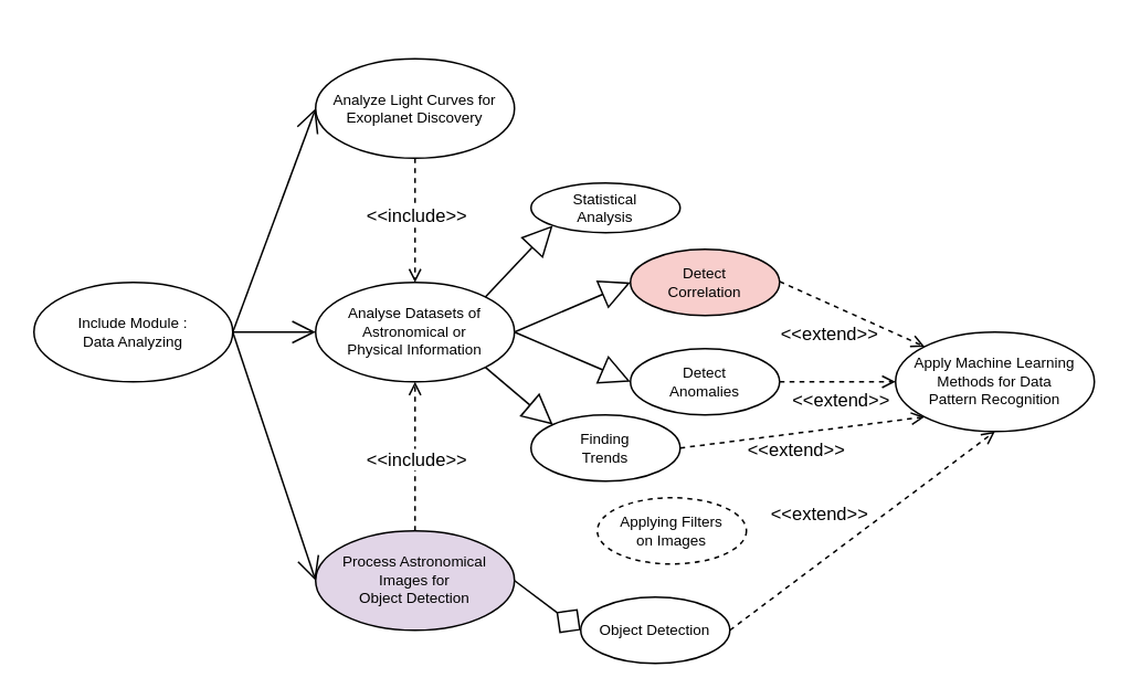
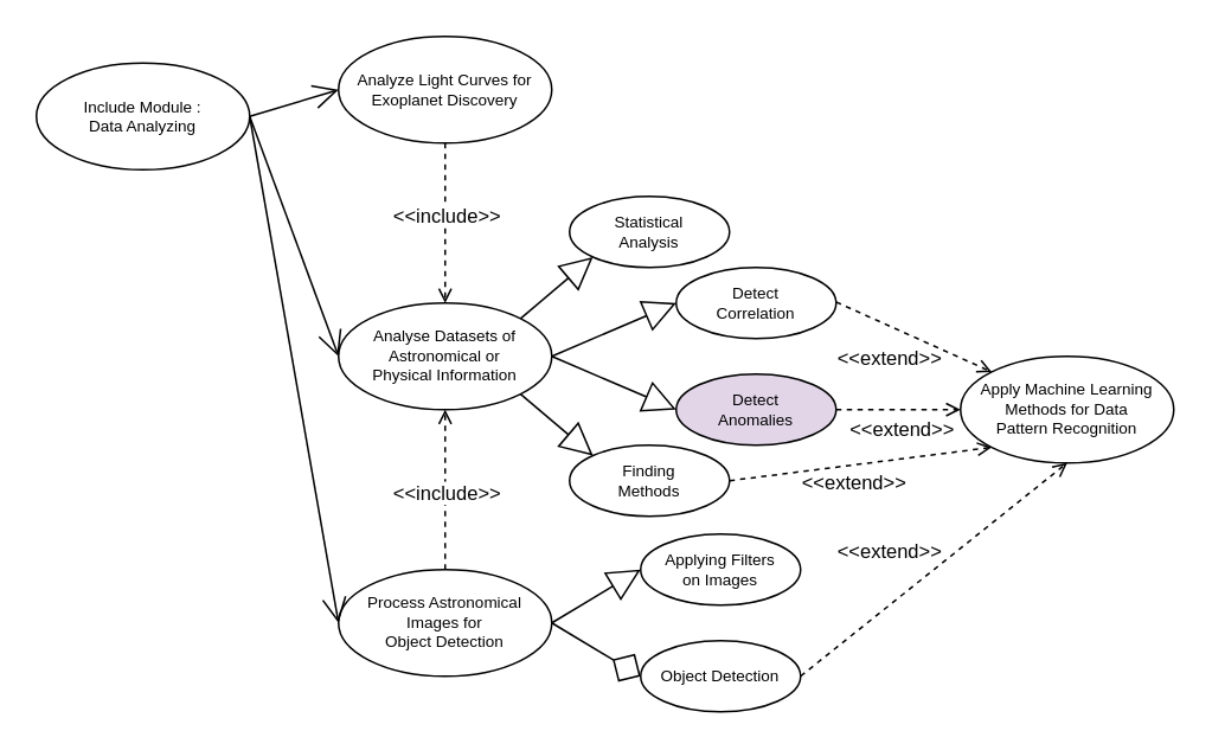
  <mxCell id="0" />
  <mxCell id="1" parent="0" />
- <mxCell id="2" value="Include Module :&lt;div&gt;Data Analyzing&lt;/div&gt;" style="ellipse;whiteSpace=wrap;html=1;fontSize=9;" vertex="1" parent="1"><mxGeometry x="20" y="170" width="120" height="60" as="geometry" /></mxCell>
+ <mxCell id="2" value="Include Module :&lt;div&gt;Data Analyzing&lt;/div&gt;" style="ellipse;whiteSpace=wrap;html=1;fontSize=9;" vertex="1" parent="1"><mxGeometry x="20" y="35" width="120" height="60" as="geometry" /></mxCell>
  <mxCell id="3" value="Apply Machine Learning&lt;div&gt;Methods for Data&lt;/div&gt;&lt;div&gt;Pattern&amp;nbsp;&lt;span style=&quot;background-color: initial;&quot;&gt;Recognition&lt;/span&gt;&lt;/div&gt;" style="ellipse;whiteSpace=wrap;html=1;fontSize=9;" vertex="1" parent="1"><mxGeometry x="540" y="200" width="120" height="60" as="geometry" /></mxCell>
- <mxCell id="4" value="&lt;p data-pm-slice=&quot;0 0 []&quot;&gt;Analyze Light Curves for Exoplanet Discovery&lt;/p&gt;" style="ellipse;whiteSpace=wrap;html=1;fontSize=9;" vertex="1" parent="1"><mxGeometry x="190" y="35" width="120" height="60" as="geometry" /></mxCell>
+ <mxCell id="4" value="&lt;p data-pm-slice=&quot;0 0 []&quot;&gt;Analyze Light Curves for Exoplanet Discovery&lt;/p&gt;" style="ellipse;whiteSpace=wrap;html=1;fontSize=9;" vertex="1" parent="1"><mxGeometry x="190" y="20" width="120" height="60" as="geometry" /></mxCell>
  <mxCell id="5" value="Analyse Datasets of&lt;div&gt;Astronomical or&lt;/div&gt;&lt;div&gt;Physical Information&lt;/div&gt;" style="ellipse;whiteSpace=wrap;html=1;fontSize=9;" vertex="1" parent="1"><mxGeometry x="190" y="170" width="120" height="60" as="geometry" /></mxCell>
- <mxCell id="6" value="Statistical&lt;div&gt;Analysis&lt;/div&gt;" style="ellipse;whiteSpace=wrap;html=1;fontSize=9;" vertex="1" parent="1"><mxGeometry x="320" y="110" width="90" height="30" as="geometry" /></mxCell>
+ <mxCell id="6" value="Statistical&lt;div&gt;Analysis&lt;/div&gt;" style="ellipse;whiteSpace=wrap;html=1;fontSize=9;" vertex="1" parent="1"><mxGeometry x="320" y="110" width="90" height="40" as="geometry" /></mxCell>
  <mxCell id="7" value="" style="endArrow=block;endSize=16;endFill=0;html=1;rounded=0;exitX=1;exitY=0;exitDx=0;exitDy=0;entryX=0;entryY=1;entryDx=0;entryDy=0;" edge="1" parent="1" source="5" target="6"><mxGeometry width="160" relative="1" as="geometry"><mxPoint x="370" y="217.5" as="sourcePoint" /><mxPoint x="410" y="182.5" as="targetPoint" /></mxGeometry></mxCell>
- <mxCell id="8" value="&lt;div&gt;Detect&lt;/div&gt;Correlation" style="ellipse;whiteSpace=wrap;html=1;fontSize=9;fillColor=#f8cecc;" vertex="1" parent="1"><mxGeometry x="380" y="150" width="90" height="40" as="geometry" /></mxCell>
- <mxCell id="9" value="Detect&lt;div&gt;Anomalies&lt;/div&gt;" style="ellipse;whiteSpace=wrap;html=1;fontSize=9;" vertex="1" parent="1"><mxGeometry x="380" y="210" width="90" height="40" as="geometry" /></mxCell>
- <mxCell id="10" value="Finding&lt;div&gt;Trends&lt;/div&gt;" style="ellipse;whiteSpace=wrap;html=1;fontSize=9;" vertex="1" parent="1"><mxGeometry x="320" y="250" width="90" height="40" as="geometry" /></mxCell>
+ <mxCell id="8" value="&lt;div&gt;Detect&lt;/div&gt;Correlation" style="ellipse;whiteSpace=wrap;html=1;fontSize=9;" vertex="1" parent="1"><mxGeometry x="380" y="150" width="90" height="40" as="geometry" /></mxCell>
+ <mxCell id="9" value="Detect&lt;div&gt;Anomalies&lt;/div&gt;" style="ellipse;whiteSpace=wrap;html=1;fontSize=9;fillColor=#e1d5e7;" vertex="1" parent="1"><mxGeometry x="380" y="210" width="90" height="40" as="geometry" /></mxCell>
+ <mxCell id="10" value="Finding&lt;div&gt;Methods&lt;/div&gt;" style="ellipse;whiteSpace=wrap;html=1;fontSize=9;" vertex="1" parent="1"><mxGeometry x="320" y="250" width="90" height="40" as="geometry" /></mxCell>
  <mxCell id="11" value="" style="endArrow=block;endSize=16;endFill=0;html=1;rounded=0;exitX=1;exitY=0.5;exitDx=0;exitDy=0;entryX=0;entryY=0.5;entryDx=0;entryDy=0;" edge="1" parent="1" source="5" target="8"><mxGeometry width="160" relative="1" as="geometry"><mxPoint x="303" y="189" as="sourcePoint" /><mxPoint x="343" y="154" as="targetPoint" /></mxGeometry></mxCell>
  <mxCell id="12" value="" style="endArrow=block;endSize=16;endFill=0;html=1;rounded=0;entryX=0;entryY=0.5;entryDx=0;entryDy=0;" edge="1" parent="1" target="9"><mxGeometry width="160" relative="1" as="geometry"><mxPoint x="310" y="200" as="sourcePoint" /><mxPoint x="390" y="180" as="targetPoint" /></mxGeometry></mxCell>
  <mxCell id="13" value="" style="endArrow=block;endSize=16;endFill=0;html=1;rounded=0;exitX=1;exitY=1;exitDx=0;exitDy=0;entryX=0;entryY=0;entryDx=0;entryDy=0;" edge="1" parent="1" source="5" target="10"><mxGeometry width="160" relative="1" as="geometry"><mxPoint x="330" y="220" as="sourcePoint" /><mxPoint x="400" y="190" as="targetPoint" /></mxGeometry></mxCell>
  <mxCell id="14" value="&amp;lt;&amp;lt;extend&amp;gt;&amp;gt;" style="html=1;verticalAlign=bottom;labelBackgroundColor=none;endArrow=open;endFill=0;dashed=1;rounded=0;exitX=1;exitY=0.5;exitDx=0;exitDy=0;entryX=0;entryY=0;entryDx=0;entryDy=0;" edge="1" parent="1" target="3"><mxGeometry x="-0.084" y="-25" width="160" relative="1" as="geometry"><mxPoint x="470" y="169.44" as="sourcePoint" /><mxPoint x="557.574" y="208.787" as="targetPoint" /><mxPoint as="offset" /></mxGeometry></mxCell>
  <mxCell id="15" value="&amp;lt;&amp;lt;extend&amp;gt;&amp;gt;" style="html=1;verticalAlign=bottom;labelBackgroundColor=none;endArrow=open;endFill=0;dashed=1;rounded=0;exitX=1;exitY=0.5;exitDx=0;exitDy=0;entryX=0;entryY=0.5;entryDx=0;entryDy=0;" edge="1" parent="1" source="9" target="3"><mxGeometry x="0.067" y="-20" width="160" relative="1" as="geometry"><mxPoint x="480" y="179.44" as="sourcePoint" /><mxPoint x="540" y="230" as="targetPoint" /><mxPoint as="offset" /></mxGeometry></mxCell>
  <mxCell id="16" value="&amp;lt;&amp;lt;extend&amp;gt;&amp;gt;" style="html=1;verticalAlign=bottom;labelBackgroundColor=none;endArrow=open;endFill=0;dashed=1;rounded=0;exitX=1;exitY=0.5;exitDx=0;exitDy=0;entryX=0;entryY=1;entryDx=0;entryDy=0;" edge="1" parent="1" source="10" target="3"><mxGeometry x="-0.083" y="-19" width="160" relative="1" as="geometry"><mxPoint x="500" y="199.44" as="sourcePoint" /><mxPoint x="557.574" y="251.213" as="targetPoint" /><mxPoint as="offset" /></mxGeometry></mxCell>
- <mxCell id="17" value="Process Astronomical&lt;div&gt;Images for&lt;/div&gt;&lt;div&gt;Object Detection&lt;/div&gt;" style="ellipse;whiteSpace=wrap;html=1;fontSize=9;fillColor=#e1d5e7;" vertex="1" parent="1"><mxGeometry x="190" y="320" width="120" height="60" as="geometry" /></mxCell>
+ <mxCell id="17" value="Process Astronomical&lt;div&gt;Images for&lt;/div&gt;&lt;div&gt;Object Detection&lt;/div&gt;" style="ellipse;whiteSpace=wrap;html=1;fontSize=9;" vertex="1" parent="1"><mxGeometry x="190" y="320" width="120" height="60" as="geometry" /></mxCell>
  <mxCell id="18" value="" style="html=1;verticalAlign=bottom;labelBackgroundColor=none;endArrow=open;endFill=0;dashed=1;rounded=0;exitX=0.5;exitY=0;exitDx=0;exitDy=0;entryX=0.5;entryY=1;entryDx=0;entryDy=0;" edge="1" parent="1" source="17" target="5"><mxGeometry x="0.143" width="160" relative="1" as="geometry"><mxPoint x="250" y="360" as="sourcePoint" /><mxPoint x="250" y="240" as="targetPoint" /><mxPoint as="offset" /></mxGeometry></mxCell>
  <mxCell id="19" value="&amp;lt;&amp;lt;include&amp;gt;&amp;gt;" style="edgeLabel;html=1;align=center;verticalAlign=middle;resizable=0;points=[];" vertex="1" connectable="0" parent="18"><mxGeometry x="-0.192" y="-2" relative="1" as="geometry"><mxPoint x="-2" y="-8" as="offset" /></mxGeometry></mxCell>
- <mxCell id="20" value="Applying Filters&lt;div&gt;on Images&lt;/div&gt;" style="ellipse;whiteSpace=wrap;html=1;fontSize=9;dashed=1;" vertex="1" parent="1"><mxGeometry x="360" y="300" width="90" height="40" as="geometry" /></mxCell>
- <mxCell id="21" value="Object Detection" style="ellipse;whiteSpace=wrap;html=1;fontSize=9;" vertex="1" parent="1"><mxGeometry x="350" y="360" width="90" height="40" as="geometry" /></mxCell>
+ <mxCell id="20" value="Applying Filters&lt;div&gt;on Images&lt;/div&gt;" style="ellipse;whiteSpace=wrap;html=1;fontSize=9;" vertex="1" parent="1"><mxGeometry x="360" y="300" width="90" height="40" as="geometry" /></mxCell>
+ <mxCell id="21" value="Object Detection" style="ellipse;whiteSpace=wrap;html=1;fontSize=9;" vertex="1" parent="1"><mxGeometry x="360" y="360" width="90" height="40" as="geometry" /></mxCell>
+ <mxCell id="22" value="" style="endArrow=block;endSize=16;endFill=0;html=1;rounded=0;exitX=1;exitY=0.5;exitDx=0;exitDy=0;entryX=0;entryY=0.5;entryDx=0;entryDy=0;" edge="1" parent="1" source="17" target="20"><mxGeometry width="160" relative="1" as="geometry"><mxPoint x="302" y="189" as="sourcePoint" /><mxPoint x="343" y="154" as="targetPoint" /></mxGeometry></mxCell>
  <mxCell id="23" value="" style="endArrow=diamond;endSize=16;endFill=0;html=1;rounded=0;exitX=1;exitY=0.5;exitDx=0;exitDy=0;entryX=0;entryY=0.5;entryDx=0;entryDy=0;" edge="1" parent="1" source="17" target="21"><mxGeometry width="160" relative="1" as="geometry"><mxPoint x="302" y="339" as="sourcePoint" /><mxPoint x="350" y="330" as="targetPoint" /></mxGeometry></mxCell>
  <mxCell id="24" value="" style="endArrow=open;endFill=1;endSize=12;html=1;rounded=0;exitX=1;exitY=0.5;exitDx=0;exitDy=0;entryX=0;entryY=0.5;entryDx=0;entryDy=0;" edge="1" parent="1" source="2" target="5"><mxGeometry width="160" relative="1" as="geometry"><mxPoint x="-50" y="-11" as="sourcePoint" /><mxPoint x="17" y="-60" as="targetPoint" /></mxGeometry></mxCell>
  <mxCell id="25" value="" style="html=1;verticalAlign=bottom;labelBackgroundColor=none;endArrow=open;endFill=0;dashed=1;rounded=0;entryX=0.5;entryY=0;entryDx=0;entryDy=0;exitX=0.5;exitY=1;exitDx=0;exitDy=0;" edge="1" parent="1" source="4" target="5"><mxGeometry x="0.143" width="160" relative="1" as="geometry"><mxPoint x="210" y="120" as="sourcePoint" /><mxPoint x="249.73" y="80" as="targetPoint" /><mxPoint as="offset" /></mxGeometry></mxCell>
  <mxCell id="26" value="&amp;lt;&amp;lt;include&amp;gt;&amp;gt;" style="edgeLabel;html=1;align=center;verticalAlign=middle;resizable=0;points=[];" vertex="1" connectable="0" parent="25"><mxGeometry x="-0.192" y="-2" relative="1" as="geometry"><mxPoint x="2" y="4" as="offset" /></mxGeometry></mxCell>
  <mxCell id="27" value="" style="endArrow=open;endFill=1;endSize=12;html=1;rounded=0;exitX=1;exitY=0.5;exitDx=0;exitDy=0;entryX=0;entryY=0.5;entryDx=0;entryDy=0;" edge="1" parent="1" source="2" target="4"><mxGeometry width="160" relative="1" as="geometry"><mxPoint x="150" y="210" as="sourcePoint" /><mxPoint x="200" y="210" as="targetPoint" /></mxGeometry></mxCell>
  <mxCell id="28" value="" style="endArrow=open;endFill=1;endSize=12;html=1;rounded=0;exitX=1;exitY=0.5;exitDx=0;exitDy=0;entryX=0;entryY=0.5;entryDx=0;entryDy=0;" edge="1" parent="1" source="2" target="17"><mxGeometry width="160" relative="1" as="geometry"><mxPoint x="147" y="206" as="sourcePoint" /><mxPoint x="200" y="60" as="targetPoint" /></mxGeometry></mxCell>
  <mxCell id="29" value="&amp;lt;&amp;lt;extend&amp;gt;&amp;gt;" style="html=1;verticalAlign=bottom;labelBackgroundColor=none;endArrow=open;endFill=0;dashed=1;rounded=0;exitX=1;exitY=0.5;exitDx=0;exitDy=0;entryX=0.5;entryY=1;entryDx=0;entryDy=0;" edge="1" parent="1" source="21" target="3"><mxGeometry x="-0.203" y="16" width="160" relative="1" as="geometry"><mxPoint x="420" y="280" as="sourcePoint" /><mxPoint x="568" y="261" as="targetPoint" /><mxPoint as="offset" /></mxGeometry></mxCell>
